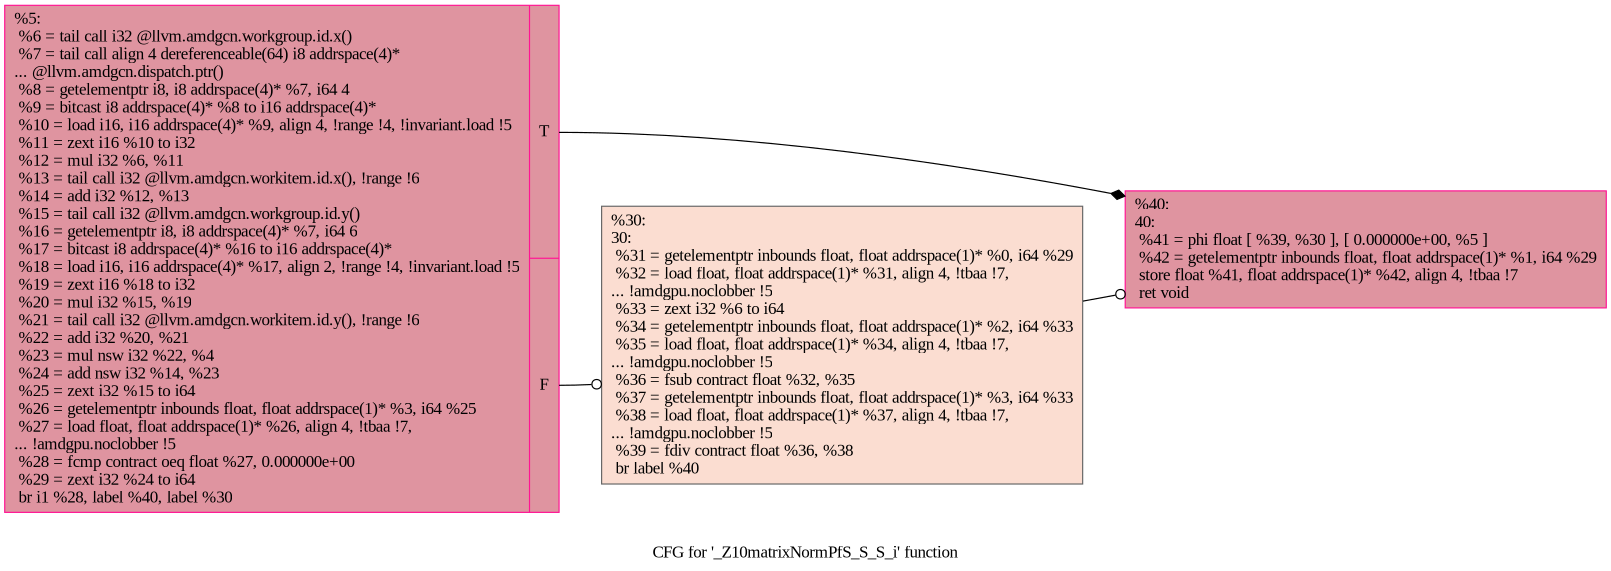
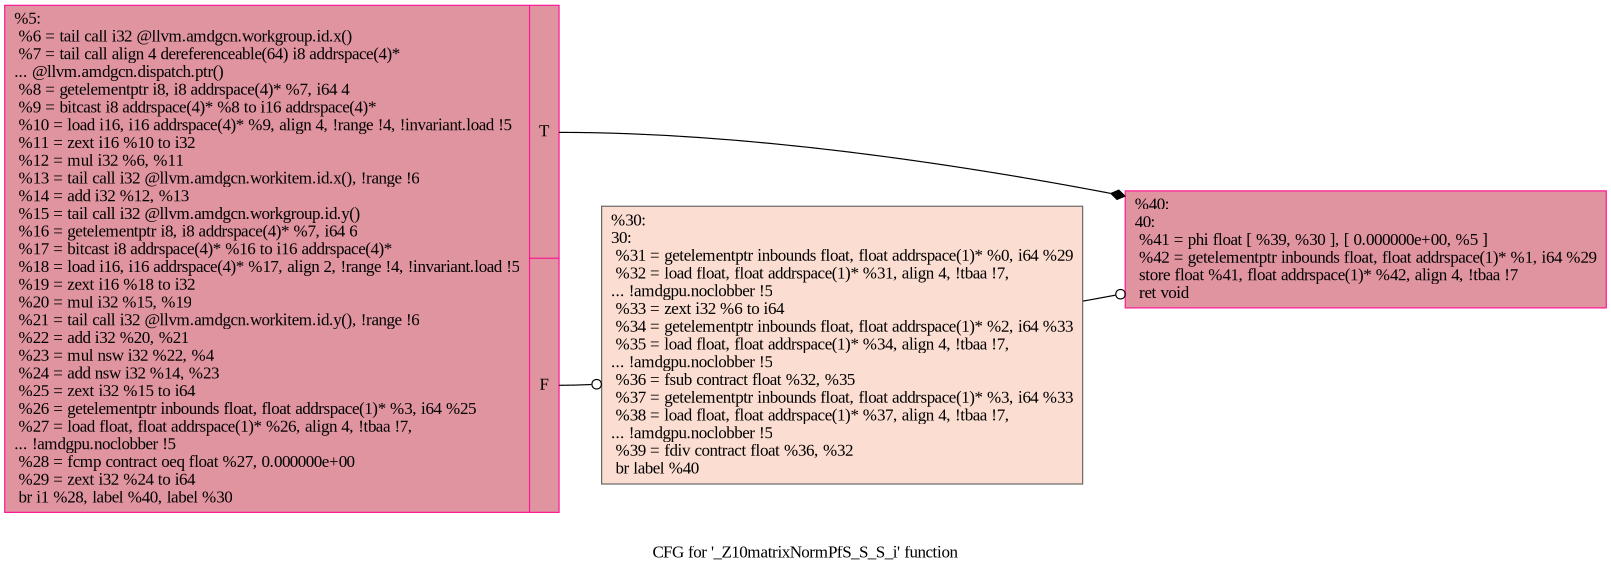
  digraph {
    label="CFG for '_Z10matrixNormPfS_S_S_i' function"
    rankdir=LR
    fontname="Liberation Serif"
    node [color=deeppink fillcolor="#b70d2870" shape=record style=filled fontname="Liberation Serif"]
    edge [arrowhead=odot fontname="Liberation Serif"]
    n1 [label="{%5:\l  %6 = tail call i32 @llvm.amdgcn.workgroup.id.x()\l  %7 = tail call align 4 dereferenceable(64) i8 addrspace(4)*\l... @llvm.amdgcn.dispatch.ptr()\l  %8 = getelementptr i8, i8 addrspace(4)* %7, i64 4\l  %9 = bitcast i8 addrspace(4)* %8 to i16 addrspace(4)*\l  %10 = load i16, i16 addrspace(4)* %9, align 4, !range !4, !invariant.load !5\l  %11 = zext i16 %10 to i32\l  %12 = mul i32 %6, %11\l  %13 = tail call i32 @llvm.amdgcn.workitem.id.x(), !range !6\l  %14 = add i32 %12, %13\l  %15 = tail call i32 @llvm.amdgcn.workgroup.id.y()\l  %16 = getelementptr i8, i8 addrspace(4)* %7, i64 6\l  %17 = bitcast i8 addrspace(4)* %16 to i16 addrspace(4)*\l  %18 = load i16, i16 addrspace(4)* %17, align 2, !range !4, !invariant.load !5\l  %19 = zext i16 %18 to i32\l  %20 = mul i32 %15, %19\l  %21 = tail call i32 @llvm.amdgcn.workitem.id.y(), !range !6\l  %22 = add i32 %20, %21\l  %23 = mul nsw i32 %22, %4\l  %24 = add nsw i32 %14, %23\l  %25 = zext i32 %15 to i64\l  %26 = getelementptr inbounds float, float addrspace(1)* %3, i64 %25\l  %27 = load float, float addrspace(1)* %26, align 4, !tbaa !7,\l... !amdgpu.noclobber !5\l  %28 = fcmp contract oeq float %27, 0.000000e+00\l  %29 = zext i32 %24 to i64\l  br i1 %28, label %40, label %30\l|{<s0>T|<s1>F}}"]
    n2 [label="{%40:\l40:                                               \l  %41 = phi float [ %39, %30 ], [ 0.000000e+00, %5 ]\l  %42 = getelementptr inbounds float, float addrspace(1)* %1, i64 %29\l  store float %41, float addrspace(1)* %42, align 4, !tbaa !7\l  ret void\l}"]
-   n3 [color=gray40 fillcolor="#f7b39670" label="{%30:\l30:                                               \l  %31 = getelementptr inbounds float, float addrspace(1)* %0, i64 %29\l  %32 = load float, float addrspace(1)* %31, align 4, !tbaa !7,\l... !amdgpu.noclobber !5\l  %33 = zext i32 %6 to i64\l  %34 = getelementptr inbounds float, float addrspace(1)* %2, i64 %33\l  %35 = load float, float addrspace(1)* %34, align 4, !tbaa !7,\l... !amdgpu.noclobber !5\l  %36 = fsub contract float %32, %35\l  %37 = getelementptr inbounds float, float addrspace(1)* %3, i64 %33\l  %38 = load float, float addrspace(1)* %37, align 4, !tbaa !7,\l... !amdgpu.noclobber !5\l  %39 = fdiv contract float %36, %38\l  br label %40\l}"]
+   n3 [color=gray40 fillcolor="#f7b39670" label="{%30:\l30:                                               \l  %31 = getelementptr inbounds float, float addrspace(1)* %0, i64 %29\l  %32 = load float, float addrspace(1)* %31, align 4, !tbaa !7,\l... !amdgpu.noclobber !5\l  %33 = zext i32 %6 to i64\l  %34 = getelementptr inbounds float, float addrspace(1)* %2, i64 %33\l  %35 = load float, float addrspace(1)* %34, align 4, !tbaa !7,\l... !amdgpu.noclobber !5\l  %36 = fsub contract float %32, %35\l  %37 = getelementptr inbounds float, float addrspace(1)* %3, i64 %33\l  %38 = load float, float addrspace(1)* %37, align 4, !tbaa !7,\l... !amdgpu.noclobber !5\l  %39 = fdiv contract float %36, %32\l  br label %40\l}"]
    n1 -> n2 [tailport=s0 arrowhead=diamond]
    n1 -> n3 [tailport=s1]
    n3 -> n2
  }
